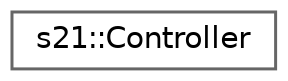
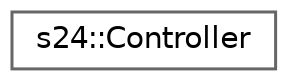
  digraph {
    rankdir=LR
-   n1 [color=grey40 fillcolor=white fontname=Helvetica fontsize=10 height=0.2 label="s21::Controller" shape=box style=filled width=0.4]
+   n1 [color=grey40 fillcolor=white fontname=Helvetica fontsize=10 height=0.2 label="s24::Controller" shape=box style=filled width=0.4]
  }
